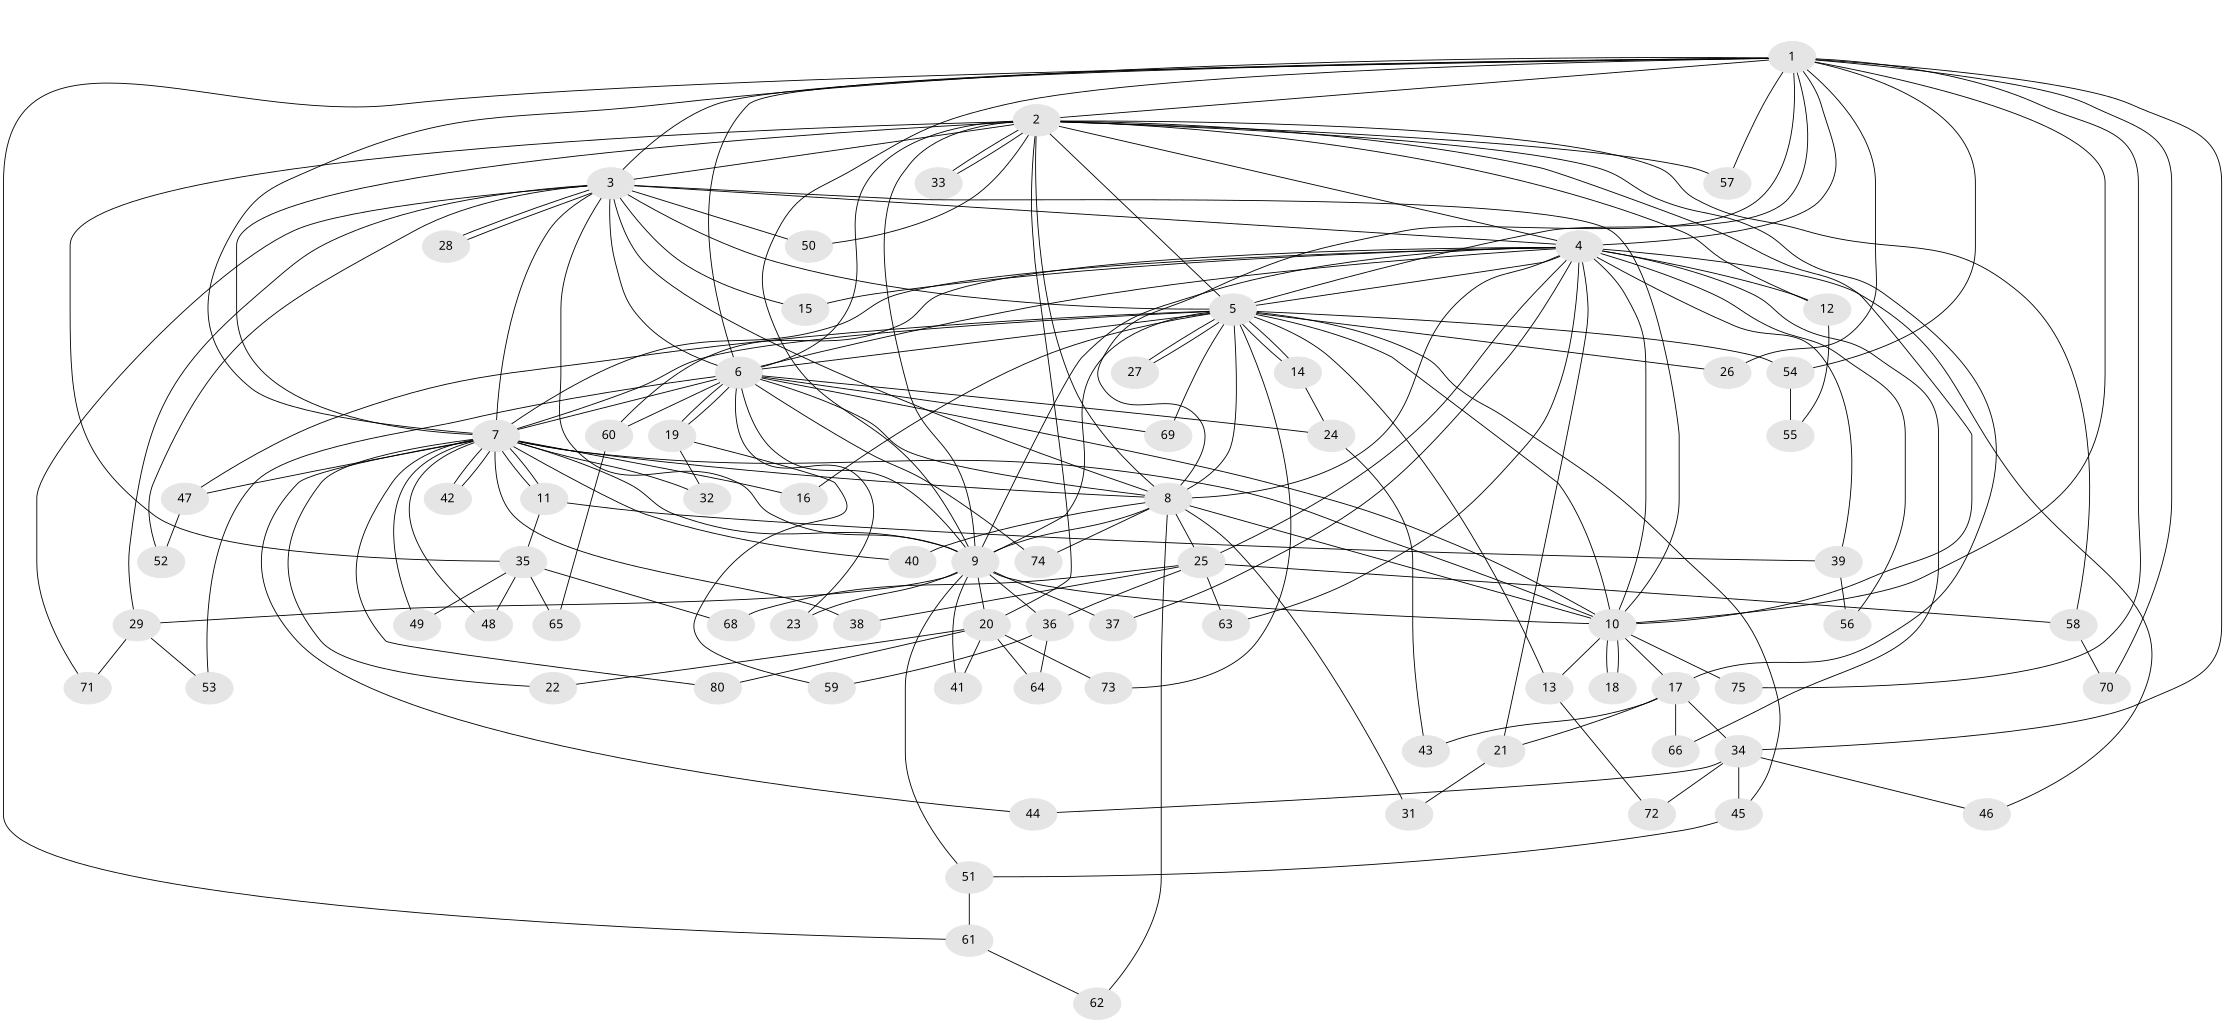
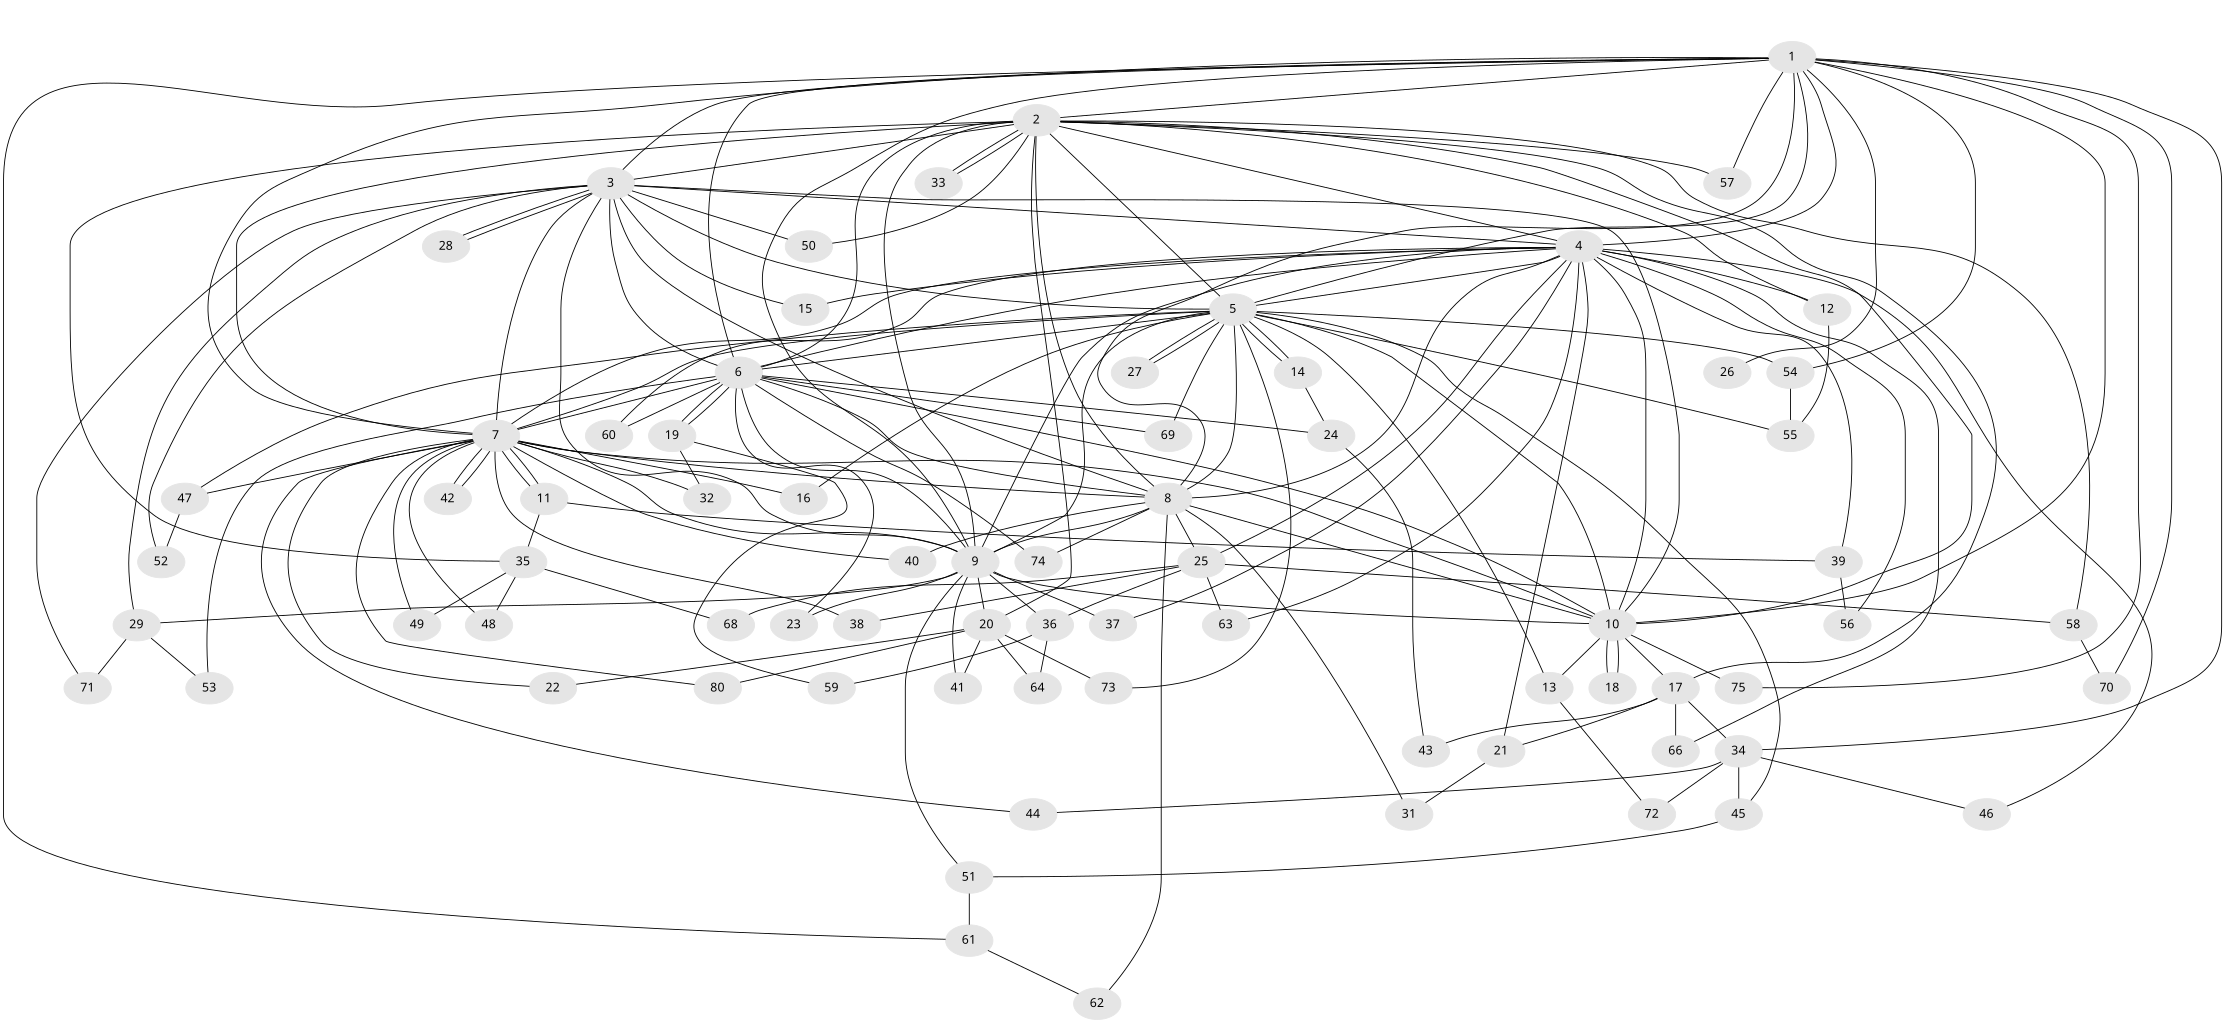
  graph {
    fontname="Noto Sans"
    node [color=gray90 fontname="Noto Sans" style=filled]
    edge [fontname="Noto Sans"]
    1
    2
    3
    4
    5
    6
    7
    8
    9
    10
    26
    34
    54
    57
    61
    70
    75
    12
    17
    20
    33
    35
    50
    58
    15
    28
    29
    52
    71
    21
    25
    37
    39
    46
    56
    60
    63
    66
    13
    14
    16
    27
    45
    47
    69
    73
    19
    23
    24
    53
    74
    11
    22
    n54 [label=80]
    32
    38
    40
    42
    44
    48
    49
    31
    62
    36
    41
    51
    18
    72
    55
    43
    64
    68
-   65
    59
    1 -- 2
    1 -- 3
    1 -- 4
    1 -- 5
    1 -- 6
    1 -- 7
    1 -- 8
    1 -- 9
    1 -- 10
    1 -- 26
    1 -- 34
    1 -- 54
    1 -- 57
    1 -- 61
    1 -- 70
    1 -- 75
    2 -- 3
    2 -- 4
    2 -- 5
    2 -- 6
    2 -- 7
    2 -- 8
    2 -- 9
    2 -- 10
    2 -- 57
    2 -- 12
    2 -- 17
    2 -- 20
    2 -- 33
    2 -- 33
    2 -- 35
    2 -- 50
    2 -- 58
    3 -- 4
    3 -- 5
    3 -- 6
    3 -- 7
    3 -- 8
    3 -- 9
    3 -- 10
    3 -- 50
    3 -- 15
    3 -- 28
    3 -- 28
    3 -- 29
    3 -- 52
    3 -- 71
    4 -- 5
    4 -- 6
    4 -- 7
    4 -- 8
    4 -- 9
    4 -- 10
    4 -- 12
    4 -- 15
    4 -- 21
    4 -- 25
    4 -- 37
    4 -- 39
    4 -- 46
    4 -- 56
    4 -- 60
    4 -- 63
    4 -- 66
    5 -- 6
    5 -- 7
    5 -- 8
    5 -- 9
    5 -- 10
-   5 -- 26
+   5 -- 55
    5 -- 54
    5 -- 13
    5 -- 14
    5 -- 14
    5 -- 16
    5 -- 27
    5 -- 27
    5 -- 45
    5 -- 47
    5 -- 69
    5 -- 73
    6 -- 7
    6 -- 8
    6 -- 9
    6 -- 10
    6 -- 60
    6 -- 69
    6 -- 19
    6 -- 19
    6 -- 23
    6 -- 24
    6 -- 53
    6 -- 74
    7 -- 8
    7 -- 9
    7 -- 10
    7 -- 16
    7 -- 47
    7 -- 11
    7 -- 11
    7 -- 22
    7 -- n54
    7 -- 32
    7 -- 38
    7 -- 40
    7 -- 42
    7 -- 42
    7 -- 44
    7 -- 48
    7 -- 49
    8 -- 9
    8 -- 10
    8 -- 25
    8 -- 74
    8 -- 40
    8 -- 31
    8 -- 62
    9 -- 10
    9 -- 20
    9 -- 29
    9 -- 37
    9 -- 23
    9 -- 36
    9 -- 41
    9 -- 51
    10 -- 75
    10 -- 17
    10 -- 13
    10 -- 18
    10 -- 18
    34 -- 46
    34 -- 45
    34 -- 44
    34 -- 72
    54 -- 55
    61 -- 62
    12 -- 55
    17 -- 34
    17 -- 21
    17 -- 66
    17 -- 43
    20 -- 73
    20 -- 22
    20 -- n54
    20 -- 41
    20 -- 64
    35 -- 48
    35 -- 49
    35 -- 68
-   35 -- 65
    58 -- 70
    29 -- 71
    29 -- 53
    21 -- 31
    25 -- 58
    25 -- 63
    25 -- 38
    25 -- 36
    25 -- 68
    39 -- 56
-   60 -- 65
    13 -- 72
    14 -- 24
    45 -- 51
    47 -- 52
    19 -- 32
    19 -- 59
    24 -- 43
    11 -- 35
    11 -- 39
    36 -- 64
    36 -- 59
    51 -- 61
  }
